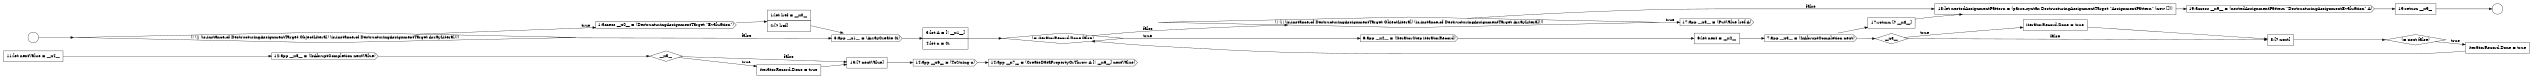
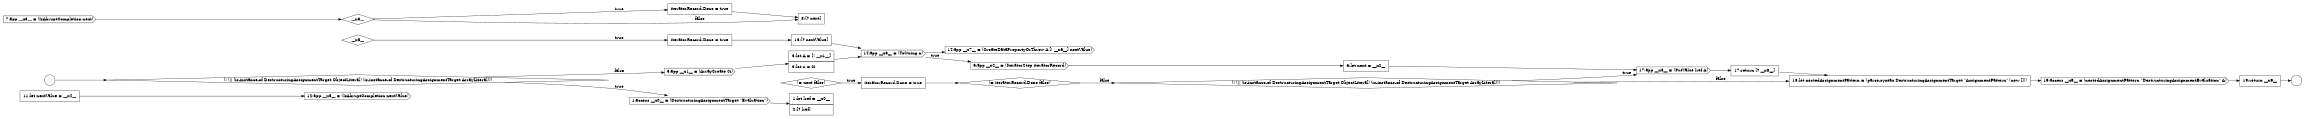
  digraph {
    rankdir=LR
    node [color=black fillcolor=white shape=none style=filled]
    edge [color=black]
    n1 [label=<<font color="black">12:app __x5__ = (IsAbruptCompletion nextValue)</font>> shape=cds]
    n2 [label=<<font color="black">__x5__</font>> shape=diamond]
    n3 [label=<<font color="black">     <table border="0" cellborder="1" cellspacing="0" cellpadding="10">       <tr><td align="left">13:[? nextValue]</td></tr>     </table>   </font>> margin=0]
    n4 [label=<<font color="black">     <table border="0" cellborder="1" cellspacing="0" cellpadding="10">       <tr><td align="left">iteratorRecord.Done = true</td></tr>     </table>   </font>> margin=0]
    n5 [label=" " shape=circle]
    n6 [label=<<font color="black">     <table border="0" cellborder="1" cellspacing="0" cellpadding="10">       <tr><td align="left">18:let nestedAssignmentPattern = (parse-syntax DestructuringAssignmentTarget &quot;AssignmentPattern&quot; (new []))</td></tr>     </table>   </font>> margin=0]
    n7 [label=<<font color="black">19:access __x9__ = (nestedAssignmentPattern &quot;DestructuringAssignmentEvaluation&quot; A)</font>> shape=cds]
    n8 [label=<<font color="black">     <table border="0" cellborder="1" cellspacing="0" cellpadding="10">       <tr><td align="left">19:return __x9__</td></tr>     </table>   </font>> margin=0]
    n9 [label=<<font color="black">14:app __x6__ = (ToString n)</font>> shape=cds]
    n10 [label=<<font color="black">__x3__</font>> shape=diamond]
    n11 [label=<<font color="black">     <table border="0" cellborder="1" cellspacing="0" cellpadding="10">       <tr><td align="left">iteratorRecord.Done = true</td></tr>     </table>   </font>> margin=0]
    n12 [label=<<font color="black">     <table border="0" cellborder="1" cellspacing="0" cellpadding="10">       <tr><td align="left">8:[? next]</td></tr>     </table>   </font>> margin=0]
    n13 [label=<<font color="black">(= next false)</font>> shape=diamond]
    n14 [label=<<font color="black">(= iteratorRecord.Done false)</font>> shape=diamond]
    n15 [label=<<font color="black">(! (|| (is-instance-of DestructuringAssignmentTarget ObjectLiteral) (is-instance-of DestructuringAssignmentTarget ArrayLiteral)))</font>> shape=diamond]
    n16 [label=<<font color="black">6:app __x2__ = (IteratorStep iteratorRecord)</font>> shape=cds]
    n17 [label=<<font color="black">1:access __x0__ = (DestructuringAssignmentTarget &quot;Evaluation&quot;)</font>> shape=cds]
    n18 [label=<<font color="black">     <table border="0" cellborder="1" cellspacing="0" cellpadding="10">       <tr><td align="left">1:let lref = __x0__</td></tr>       <tr><td align="left">2:[? lref]</td></tr>     </table>   </font>> margin=0]
    n19 [label=<<font color="black">3:app __x1__ = (ArrayCreate 0i)</font>> shape=cds]
    n20 [label=<<font color="black">     <table border="0" cellborder="1" cellspacing="0" cellpadding="10">       <tr><td align="left">11:let nextValue = __x4__</td></tr>     </table>   </font>> margin=0]
    n21 [label=<<font color="black">     <table border="0" cellborder="1" cellspacing="0" cellpadding="10">       <tr><td align="left">iteratorRecord.Done = true</td></tr>     </table>   </font>> margin=0]
    n22 [label=" " shape=circle]
    n23 [label=<<font color="black">(! (|| (is-instance-of DestructuringAssignmentTarget ObjectLiteral) (is-instance-of DestructuringAssignmentTarget ArrayLiteral)))</font>> shape=diamond]
    n24 [label=<<font color="black">14:app __x7__ = (CreateDataPropertyOrThrow A [! __x6__] nextValue)</font>> shape=cds]
    n25 [label=<<font color="black">17:app __x8__ = (PutValue lref A)</font>> shape=cds]
    n26 [label=<<font color="black">     <table border="0" cellborder="1" cellspacing="0" cellpadding="10">       <tr><td align="left">17:return [? __x8__]</td></tr>     </table>   </font>> margin=0]
    n27 [label=<<font color="black">     <table border="0" cellborder="1" cellspacing="0" cellpadding="10">       <tr><td align="left">6:let next = __x2__</td></tr>     </table>   </font>> margin=0]
    n28 [label=<<font color="black">7:app __x3__ = (IsAbruptCompletion next)</font>> shape=cds]
-   n29 [label=<<font color="black">     <table border="0" cellborder="1" cellspacing="0" cellpadding="10">       <tr><td align="left">3:let A = [! __x1__]</td></tr>       <tr><td align="left">4:let n = 0i</td></tr>     </table>   </font>> margin=0]
-   n1 -> n2
-   n2 -> n3 [label=<<font color="black">false</font>>]
+   n29 [label=<<font color="black">     <table border="0" cellborder="1" cellspacing="0" cellpadding="10">       <tr><td align="left">3:let A = [! __x1__]</td></tr>       <tr><td align="left">3:let n = 0i</td></tr>     </table>   </font>> margin=0]
    n2 -> n4 [label=<<font color="black">true</font>>]
    n3 -> n9
    n4 -> n3
    n6 -> n7
    n7 -> n8
    n8 -> n5
    n9 -> n24
    n10 -> n11 [label=<<font color="black">true</font>>]
    n10 -> n12 [label=<<font color="black">false</font>>]
    n11 -> n12
-   n12 -> n13
    n13 -> n21 [label=<<font color="black">true</font>>]
    n14 -> n15 [label=<<font color="black">false</font>>]
-   n14 -> n16 [label=<<font color="black">true</font>>]
+   n9 -> n16 [label=<<font color="black">true</font>>]
    n15 -> n6 [label=<<font color="black">false</font>>]
    n15 -> n25 [label=<<font color="black">true</font>>]
    n16 -> n27
    n17 -> n18
-   n18 -> n19
    n19 -> n29
    n20 -> n1
    n21 -> n14
    n22 -> n23
    n23 -> n17 [label=<<font color="black">true</font>>]
    n23 -> n19 [label=<<font color="black">false</font>>]
-   n28 -> n26
+   n25 -> n26
    n26 -> n6
-   n27 -> n28
+   n27 -> n25
    n28 -> n10
-   n29 -> n14
+   n29 -> n9
  }
